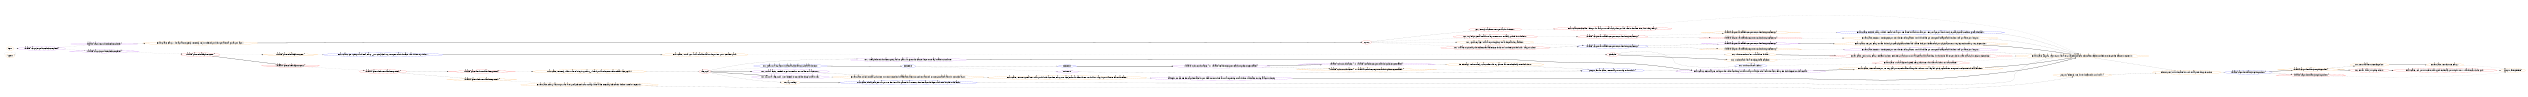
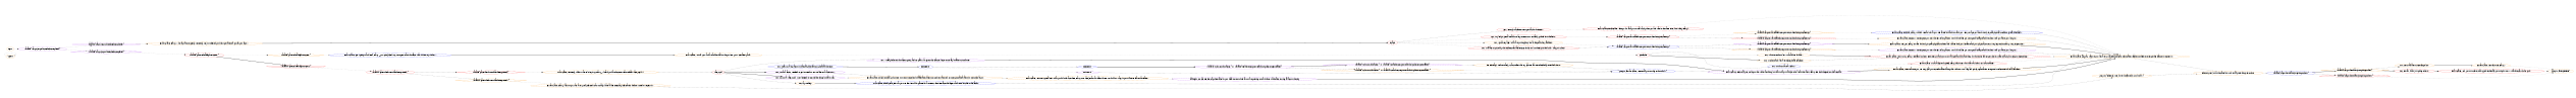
  digraph {
    rankdir=LR
    node [color=darkorange]
    edge [arrowhead=onormal style=dashed]
    n1 [label=START]
    n2 [label=input]
    n3 [color=purple label="Variable[\"cargo.jump_whictecheck_completed\"]"]
    n4 [color=purple label="Variable[\"cargo.jump_whictecheck_completed\"]" shape=diamond]
    n5 [color=purple label="!(Variable[\"cargo.jump_whictecheck_completed\"])" shape=diamond]
    n6 [color=red label="You: \"Enough wackiness. Let's get back to business.\""]
    n7 [color=red label="Evrart Claire: He chuckles. \"Things *do* always turn real wacky when you and I are in the same room, don't they, Harry?\""]
    n8 [label="Evrart Claire: \"Anyway, I assure you, I am a very well-informed man. Information reaches me before I even get the chance to request it.\""]
    n9 [color=purple label="You: \"I really believe in the race mystery and I'm glad I was given this chance. I hope to one day be able to contribute.\""]
    n10 [color=purple label="Evrart Claire: \"Personally I'm not big on the whole race thing, but that's okay. It's alright to be a massive racist, Harry.\" He sinks deeper into his armchair."]
    n11 [label="Evrart Claire: \"Let me assure you, I'm very glad you're comfortable sharing this with me. I run a big and quirky organisation. Everyone is welcome. Birds of all feathers.\""]
    n12 [color=purple label="Evrart Claire: \"Hmmm...\" He inspects you over the rims of his glasses. \"You did look like you were gonna collapse and die when I told you about your lost gun.\""]
    n13 [label="Rhetoric: Yes, but it's because his word usually sets things in motion."]
    n14 [color=red label="Evrart Claire: \"It was a figure of speech, Harry. Of course I don't have a window. I'm in a container.\""]
    n15 [color=red label="You: \"My body's gonna break down any moment now. Probably pushed it to the limit.\""]
    n16 [color=red label="Variable[\"cargo.evrarrt_failed_composure_rc_when_lost_gun_came_up\"]"]
    n17 [label="Variable[\"cargo.evrarrt_failed_composure_rc_when_lost_gun_came_up\"]" shape=diamond]
    n18 [color=red label="!(Variable[\"cargo.evrarrt_failed_composure_rc_when_lost_gun_came_up\"])" shape=diamond]
    n19 [color=red label="race pupil"]
    n20 [color=blue label="You: \"Yeah, I'm a big racist. It's basically like that in my head all the time.\""]
    n21 [color=purple label="You: \"It was a tactic, I needed to get in somehow. It's not like I'm a racist now.\""]
    n22 [color=purple label="You: \"I'm not a *race pupil*, I just listened to some of the things he had to say.\""]
    n23 [label="You: Say nothing."]
    n24 [color=blue label="IsKimHere()"]
    n25 [label="Evrart Claire: \"Of course, Harry, of course! You're not some kind of a fantastic racist now. And rest assured, no one's gonna hear about it.\" He winks at you."]
    n26 [color=purple label="Half Light: You can see the map of Revachol in your head. Dozens of red arrows are pointing outwards from Martinaise. Moving all across the city."]
    n27 [color=red label=spinkicker]
    n28 [label="You: \"I don't even know how I was able to do that.\""]
    n29 [label="You: \"I understand. I am a terrifying death machine.\""]
    n30 [color=blue label="You: \"You don't have a window.\""]
    n31 [color=red label="Evrart Claire: \"Don't worry, Harry.\" He leans in closer. \"Between you and me, I'm not a huge fan of his race thing, but the Union did not get where we are today by frowning on eccentricity.\""]
    n32 [label="Evrart Claire: \"But of course, Harry.\""]
    n33 [label="Jump to: [EVRARTHUB]"]
    n34 [color=blue label="Jump to: [Evrart Claire: \"\"Personally I'm not big on the whol...\"]"]
    n35 [label="You: \"Let's talk about something else.\""]
    n36 [color=red label="Variable[\"gates.the_button_has_been_pressed\"]"]
    n37 [color=red label="Variable[\"gates.the_button_has_been_pressed\"]" shape=diamond]
    n38 [label="!(Variable[\"gates.the_button_has_been_pressed\"])" shape=diamond]
    n39 [label="Evrart Claire: \"Honestly, I didn't want to bring it up, Harry -- I heard you have become Measurehead's race pupil...?\""]
    n40 [label="Evrart Claire: \"Harry, I assure you, I am a very well-informed man. Usually I have all the necessary information *before* I need to request it.\""]
    n41 [label="Jump to: [Rhetoric: \"Yes, but it's because his word usua...\"]"]
    n42 [label="Evrart Claire: \"Yes, yes, Harry. You are obviously in peak physical condition and I salute both your initiative and your physical prowess. Very impressive, Harry. *Very impressive*.\""]
    n43 [color=blue label="Evrart Claire: \"Am I going to ask? Hell, Harry -- you *spin-kicked* my strongest man in the face. I saw it from my window!\""]
    n44 [label="Evrart Claire: \"Would *you* ask a man like that how he got into *your* container yard?\""]
    n45 [color=blue label="IsKimHere()" shape=diamond]
    n46 [color=purple label="!(IsKimHere())" shape=diamond]
    n47 [label="Evrart Claire: \"No one's gonna know what you did with race there, Harry. Your race-bonanza is safe with me. Word of how *racy* it got will never leave Martinaise.\""]
    n48 [color=purple label="Variable[\"tc.down_with_racism\"]  or  Variable[\"ice.andre_composure_authority_kim_success_failed\"]"]
    n49 [color=purple label="Variable[\"tc.down_with_racism\"]  or  Variable[\"ice.andre_composure_authority_kim_success_failed\"]" shape=diamond]
    n50 [label="!(Variable[\"tc.down_with_racism\"]  or  Variable[\"ice.andre_composure_authority_kim_success_failed\"])" shape=diamond]
    n51 [label="Kim Kitsuragi: \"Unfortunately, I can confirm this. My partner has some decidedly outmoded views.\""]
-   n52 [color=red label=request]
+   n52 [color=red label=myage]
    n53 [label="You: \"'A man my age'? What are you implying? I'm at the peak of my abilities.\""]
    n54 [color=red label="You: \"I too am surprised by the resilience and athleticism of this tool I've been provided with.\" (Tap your chest.)"]
    n55 [color=blue label="Evrart Claire: The big man peers at you over the rims of his glasses for a moment, then interlaces his fingers and rests his chin on his hands."]
    n56 [color=blue label="Variable[\"cargo.evrarrt_failed_composure_rc_when_lost_gun_came_up\"]"]
    n57 [color=blue label="Variable[\"cargo.rhet_thats_just_giving_orders\"]"]
    n58 [color=red label="Evrart Claire: \"Oh, you're so clever, Harry. And technically you're right. Now... what else can I do for you?\""]
    n59 [label="Evrart Claire: \"Hmmm...\" He inspects you over the rims of his glasses. \"You did look like you were gonna collapse and die when I told you about your lost gun.\""]
    n60 [label="Variable[\"cargo.rhet_thats_just_giving_orders\"]" shape=diamond]
    n61 [color=red label="!(Variable[\"cargo.rhet_thats_just_giving_orders\"])" shape=diamond]
    n62 [color=red label="Variable[\"gates.mhead_fight_success\"]"]
    n63 [label="Variable[\"gates.mhead_fight_success\"]" shape=diamond]
    n64 [color=red label="!(Variable[\"gates.mhead_fight_success\"])" shape=diamond]
    n65 [color=purple label="Variable[\"cargo.evrarrt_failed_composure_rc_when_lost_gun_came_up\"]" shape=diamond]
    n66 [label="!(Variable[\"cargo.evrarrt_failed_composure_rc_when_lost_gun_came_up\"])" shape=diamond]
    n67 [label="Evrart Claire: \"Harry... \" he says almost gently. \"Honestly, I'm just relieved you didn't get a hernia. A man your age...\""]
    n68 [color=blue label="Evrart Claire: \"Rubbish, Harry, rubbish! I mean look at you!\" He raises his hands towards you. \"For your age you are obviously in peak physical condition. A real silverback!\""]
    n69 [color=red label="You: \"Evrart, that's just giving orders.\""]
    n1 -> n1 [style=dotted]
    n2 -> n3 [arrowhead=diamond style=dotted]
    n3 -> n4 [arrowhead=diamond style=dotted]
    n3 -> n5 [style=dotted]
    n4 -> n67 [arrowhead=diamond]
    n5 -> n62 [arrowhead=diamond style=dotted]
    n6 -> n7 [style=dotted]
    n7 -> n8 [arrowhead=diamond style=dotted]
    n8 -> n13
    n9 -> n10 [arrowhead=diamond style=bold]
    n10 -> n11 [style=bold]
    n11 -> n8 [style=bold]
    n12 -> n8 [arrowhead=diamond]
    n13 -> n57
    n14 -> n8 [style=dotted]
    n15 -> n16 [arrowhead=diamond]
    n16 -> n17 [arrowhead=diamond style=dotted]
    n16 -> n18 [arrowhead=diamond]
    n17 -> n68 [style=dotted]
    n18 -> n59 [arrowhead=diamond style=dotted]
    n19 -> n9
    n19 -> n20 [style=dotted]
    n19 -> n21 [arrowhead=diamond style=bold]
    n19 -> n22 [arrowhead=diamond style=bold]
    n19 -> n23 [arrowhead=diamond]
    n20 -> n24 [style=bold]
    n21 -> n25
    n22 -> n25 [style=dotted]
    n23 -> n55 [style=bold]
    n24 -> n45
    n24 -> n46 [style=dotted]
    n25 -> n47
    n26 -> n8 [arrowhead=diamond style=bold]
    n27 -> n28
    n27 -> n29 [style=bold]
    n27 -> n30
    n28 -> n31 [style=bold]
    n29 -> n31 [arrowhead=diamond]
    n30 -> n14 [style=dotted]
    n31 -> n8
    n32 -> n33 [arrowhead=diamond style=dotted]
    n34 -> n10
    n35 -> n32 [style=bold]
    n36 -> n37 [arrowhead=diamond]
    n36 -> n38
    n37 -> n39 [arrowhead=diamond style=dotted]
    n38 -> n40 [style=dotted]
    n39 -> n19
    n40 -> n41 [arrowhead=diamond]
    n41 -> n13
    n42 -> n8 [style=bold]
    n43 -> n44 [style=bold]
    n44 -> n27 [arrowhead=diamond style=dotted]
    n45 -> n48 [arrowhead=diamond style=bold]
    n46 -> n34 [arrowhead=diamond]
    n47 -> n26
    n48 -> n49 [style=bold]
    n48 -> n50 [arrowhead=diamond]
    n49 -> n51
    n50 -> n34 [style=dotted]
    n51 -> n34
    n52 -> n6
    n52 -> n15 [style=dotted]
    n52 -> n53 [arrowhead=diamond style=dotted]
    n52 -> n54 [arrowhead=diamond style=dotted]
    n53 -> n56 [arrowhead=diamond style=dotted]
    n54 -> n56 [arrowhead=diamond]
    n55 -> n8
    n56 -> n65
    n56 -> n66 [arrowhead=diamond]
    n57 -> n60 [style=bold]
    n57 -> n61 [arrowhead=diamond]
    n58 -> n33 [arrowhead=diamond style=dotted]
    n59 -> n8 [arrowhead=diamond]
    n60 -> n35 [arrowhead=diamond]
    n60 -> n69 [style=bold]
    n61 -> n33 [arrowhead=diamond style=dotted]
    n62 -> n63 [arrowhead=diamond style=dotted]
    n62 -> n64 [arrowhead=diamond style=bold]
    n63 -> n43 [style=dotted]
    n64 -> n36 [arrowhead=diamond style=dotted]
    n65 -> n42 [style=bold]
    n66 -> n12 [style=dotted]
    n67 -> n52 [arrowhead=diamond style=bold]
    n68 -> n8 [arrowhead=diamond]
    n69 -> n58 [arrowhead=diamond style=bold]
  }
